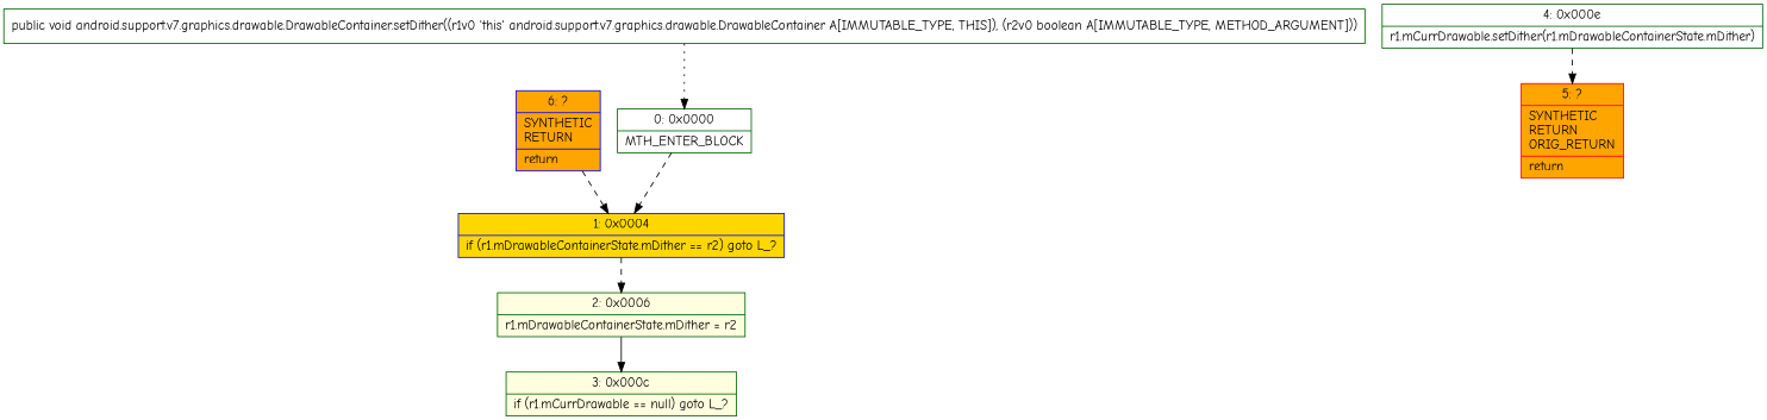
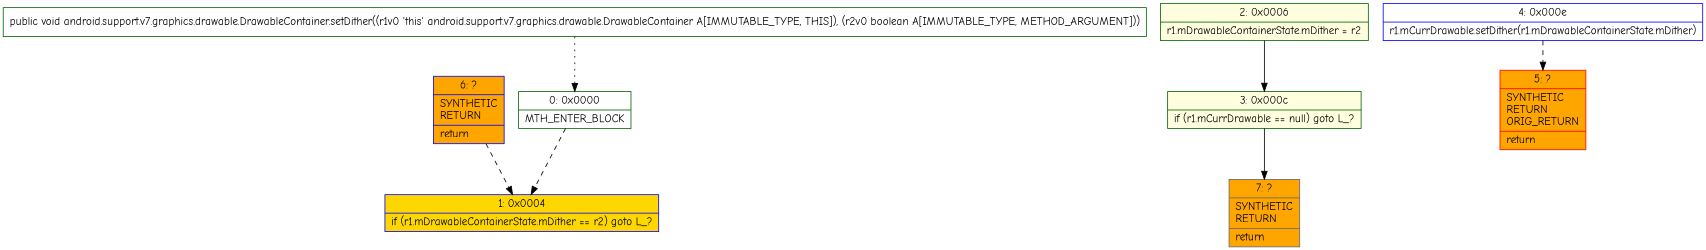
  digraph {
    fontname="Comic Neue"
    node [color=darkgreen fillcolor=white fontname="Comic Neue" shape=record style=filled]
    edge [fontname="Comic Neue" style=dashed]
    n1 [label="{0\:\ 0x0000|MTH_ENTER_BLOCK\l}"]
    n2 [color=blue fillcolor=gold label="{1\:\ 0x0004|if (r1.mDrawableContainerState.mDither == r2) goto L_?\l}"]
    n3 [fillcolor=lightyellow label="{2\:\ 0x0006|r1.mDrawableContainerState.mDither = r2\l}"]
    n4 [fillcolor=lightyellow label="{3\:\ 0x000c|if (r1.mCurrDrawable == null) goto L_?\l}"]
    n5 [color=blue fillcolor=orange label="{6\:\ ?|SYNTHETIC\lRETURN\l|return\l}"]
-   n7 [label="{4\:\ 0x000e|r1.mCurrDrawable.setDither(r1.mDrawableContainerState.mDither)\l}"]
+   n6 [color=gray40 fillcolor=orange label="{7\:\ ?|SYNTHETIC\lRETURN\l|return\l}"]
+   n7 [color=blue label="{4\:\ 0x000e|r1.mCurrDrawable.setDither(r1.mDrawableContainerState.mDither)\l}"]
    n8 [color=red fillcolor=orange label="{5\:\ ?|SYNTHETIC\lRETURN\lORIG_RETURN\l|return\l}"]
    n9 [label="{public void android.support.v7.graphics.drawable.DrawableContainer.setDither((r1v0 'this' android.support.v7.graphics.drawable.DrawableContainer A[IMMUTABLE_TYPE, THIS]), (r2v0 boolean A[IMMUTABLE_TYPE, METHOD_ARGUMENT])) }"]
    n1 -> n2
-   n2 -> n3
    n3 -> n4 [style=solid]
+   n4 -> n6 [style=solid]
    n5 -> n2
    n7 -> n8
    n9 -> n1 [style=dotted]
  }
